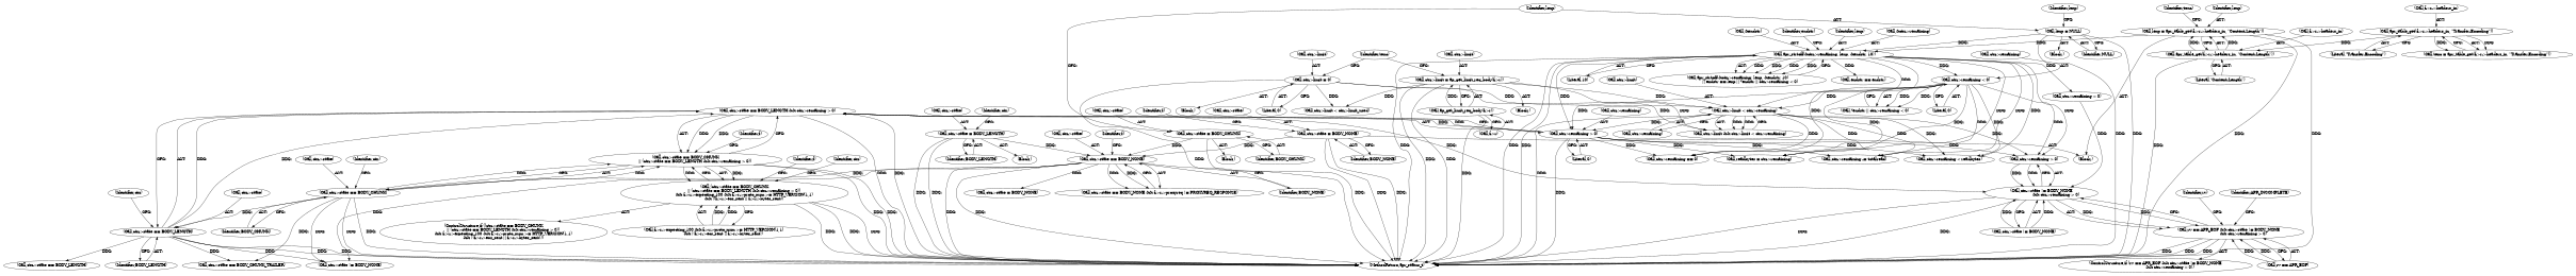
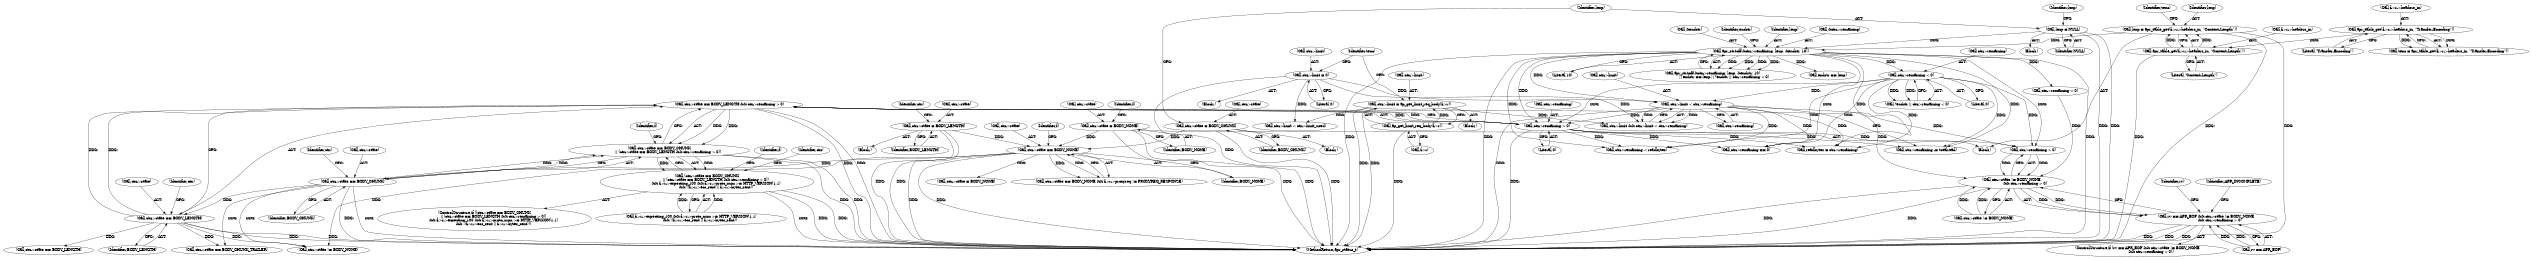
  digraph {
    n1 [label="(Call,ctx->state == BODY_LENGTH && ctx->remaining > 0)"]
    n2 [label="(Call,ctx->state == BODY_LENGTH)"]
    n3 [label="(Call,ctx->remaining > 0)"]
    n4 [label="(Call,ctx->state == BODY_CHUNK\n                || (ctx->state == BODY_LENGTH && ctx->remaining > 0))"]
    n5 [label="(Call,ctx->state != BODY_NONE\n                        && ctx->remaining > 0)"]
    n6 [label="(MethodReturn,apr_status_t)"]
    n7 [label="(Call,ctx->state == BODY_LENGTH)"]
    n8 [label="(Call,ctx->state != BODY_NONE)"]
    n9 [label="(Identifier,BODY_LENGTH)"]
    n10 [label="(Call,ctx->state == BODY_CHUNK_TRAILER)"]
    n11 [label="(Call,ctx->remaining < readbytes)"]
    n12 [label="(Call,ctx->remaining == 0)"]
    n13 [label="(Call,ctx->remaining > 0)"]
    n14 [label="(Literal,0)"]
    n15 [label="(Call,readbytes = ctx->remaining)"]
    n16 [label="(Call,ctx->remaining -= totalread)"]
    n17 [label="(Call,ctx->state == BODY_CHUNK)"]
    n18 [label="(Call,(ctx->state == BODY_CHUNK\n                || (ctx->state == BODY_LENGTH && ctx->remaining > 0))\n                && f->r->expecting_100 && f->r->proto_num >= HTTP_VERSION(1,1)\n                && !(f->r->eos_sent || f->r->bytes_sent))"]
    n19 [label="(Call,rv == APR_EOF && ctx->state != BODY_NONE\n                        && ctx->remaining > 0)"]
    n20 [label="(Call,ctx->state != BODY_NONE)"]
    n21 [label="(Identifier,BODY_CHUNK)"]
    n22 [label="(Call,ctx->state == BODY_NONE)"]
    n23 [label="(Call,ctx->state = BODY_NONE)"]
    n24 [label="(Call,ctx->state == BODY_NONE && f->r->proxyreq != PROXYREQ_RESPONSE)"]
    n25 [label="(Identifier,BODY_NONE)"]
    n26 [label="(Call,ctx->state = BODY_LENGTH)"]
    n27 [label="(Block,)"]
    n28 [label="(Identifier,BODY_LENGTH)"]
    n29 [label="(Call,ctx->state = BODY_CHUNK)"]
    n30 [label="(Identifier,BODY_CHUNK)"]
    n31 [label="(Block,)"]
    n32 [label="(Call,ctx->state = BODY_NONE)"]
    n33 [label="(Block,)"]
    n34 [label="(Identifier,BODY_NONE)"]
    n35 [label="(Call,ctx->limit < ctx->remaining)"]
    n36 [label="(Call,ctx->limit && ctx->limit < ctx->remaining)"]
    n37 [label="(Call,ctx->remaining)"]
    n38 [label="(Call,ctx->limit = 0)"]
    n39 [label="(Block,)"]
    n40 [label="(Call,ctx->limit < ctx->limit_used)"]
    n41 [label="(Literal,0)"]
    n42 [label="(Call,ctx->limit = ap_get_limit_req_body(f->r))"]
    n43 [label="(Call,ap_get_limit_req_body(f->r))"]
    n44 [label="(Block,)"]
    n45 [label="(Call,f->r)"]
    n46 [label="(Call,ctx->remaining < 0)"]
    n47 [label="(Call,*endstr || ctx->remaining < 0)"]
    n48 [label="(Literal,0)"]
    n49 [label="(Call,apr_strtoff(&ctx->remaining, lenp, &endstr, 10))"]
    n50 [label="(Literal,10)"]
    n51 [label="(Call,apr_strtoff(&ctx->remaining, lenp, &endstr, 10)\n                     || endstr == lenp || *endstr || ctx->remaining < 0)"]
-   n52 [label="(Call,endstr == endstr)"]
+   n52 [label="(Call,endstr == lenp)"]
    n53 [label="(Call,ctx->remaining > 0)"]
    n54 [label="(Call,lenp = NULL)"]
    n55 [label="(Block,)"]
    n56 [label="(Identifier,NULL)"]
    n57 [label="(Call,lenp = apr_table_get(f->r->headers_in, \"Content-Length\"))"]
    n58 [label="(Call,apr_table_get(f->r->headers_in, \"Content-Length\"))"]
    n59 [label="(Literal,\"Content-Length\")"]
    n60 [label="(Call,apr_table_get(f->r->headers_in, \"Transfer-Encoding\"))"]
    n61 [label="(Literal,\"Transfer-Encoding\")"]
    n62 [label="(Call,tenc = apr_table_get(f->r->headers_in, \"Transfer-Encoding\"))"]
    n63 [label="(ControlStructure,if ((ctx->state == BODY_CHUNK\n                || (ctx->state == BODY_LENGTH && ctx->remaining > 0))\n                && f->r->expecting_100 && f->r->proto_num >= HTTP_VERSION(1,1)\n                && !(f->r->eos_sent || f->r->bytes_sent)))"]
    n64 [label="(Call,f->r->expecting_100 && f->r->proto_num >= HTTP_VERSION(1,1)\n                && !(f->r->eos_sent || f->r->bytes_sent))"]
    n65 [label="(ControlStructure,if (rv == APR_EOF && ctx->state != BODY_NONE\n                        && ctx->remaining > 0))"]
    n66 [label="(Call,rv == APR_EOF)"]
    n67 [label="(Call,ctx->state)"]
    n68 [label="(Call,ctx->state)"]
    n69 [label="(Call,ctx->remaining)"]
    n70 [label="(Identifier,ctx)"]
    n71 [label="(Identifier,ctx)"]
    n72 [label="(Call,ctx->remaining)"]
    n73 [label="(Call,ctx->limit)"]
    n74 [label="(Call,&endstr)"]
    n75 [label="(Call,f->r->headers_in)"]
    n76 [label="(Call,ctx->state)"]
    n77 [label="(Identifier,f)"]
    n78 [label="(Identifier,f)"]
    n79 [label="(Identifier,rv)"]
    n80 [label="(Identifier,endstr)"]
    n81 [label="(Identifier,f)"]
    n82 [label="(Identifier,tenc)"]
    n83 [label="(Call,ctx->state)"]
    n84 [label="(Identifier,tenc)"]
    n85 [label="(Identifier,lenp)"]
    n86 [label="(Identifier,ctx)"]
    n87 [label="(Identifier,lenp)"]
    n88 [label="(Call,ctx->state)"]
    n89 [label="(Identifier,APR_INCOMPLETE)"]
    n90 [label="(Identifier,lenp)"]
    n91 [label="(Call,&ctx->remaining)"]
    n92 [label="(Call,ctx->state)"]
    n93 [label="(Call,ctx->limit)"]
    n94 [label="(Identifier,ctx)"]
    n95 [label="(Call,f->r->headers_in)"]
    n96 [label="(Identifier,lenp)"]
    n97 [label="(Identifier,f)"]
    n98 [label="(Call,ctx->limit)"]
    n1 -> n2 [label="CFG: "]
    n1 -> n3 [label="CFG: "]
    n1 -> n4 [label="AST: "]
    n1 -> n4 [label="DDG: "]
    n1 -> n4 [label="DDG: "]
    n1 -> n5 [label="DDG: "]
    n1 -> n6 [label="DDG: "]
    n1 -> n6 [label="DDG: "]
    n2 -> n1 [label="AST: "]
    n2 -> n1 [label="DDG: "]
    n2 -> n1 [label="DDG: "]
    n2 -> n6 [label="DDG: "]
    n2 -> n6 [label="DDG: "]
    n2 -> n7 [label="DDG: "]
    n2 -> n8 [label="DDG: "]
    n2 -> n9 [label="CFG: "]
    n2 -> n10 [label="DDG: "]
    n3 -> n1 [label="AST: "]
    n3 -> n1 [label="DDG: "]
    n3 -> n1 [label="DDG: "]
    n3 -> n6 [label="DDG: "]
    n3 -> n11 [label="DDG: "]
    n3 -> n12 [label="DDG: "]
    n3 -> n13 [label="DDG: "]
    n3 -> n14 [label="CFG: "]
    n3 -> n15 [label="DDG: "]
    n3 -> n16 [label="DDG: "]
    n4 -> n1 [label="CFG: "]
    n4 -> n6 [label="DDG: "]
    n4 -> n6 [label="DDG: "]
    n4 -> n17 [label="CFG: "]
    n4 -> n18 [label="AST: "]
    n4 -> n18 [label="DDG: "]
    n4 -> n18 [label="DDG: "]
    n5 -> n6 [label="DDG: "]
    n5 -> n6 [label="DDG: "]
    n5 -> n13 [label="CFG: "]
    n5 -> n19 [label="AST: "]
    n5 -> n19 [label="DDG: "]
    n5 -> n19 [label="DDG: "]
    n5 -> n20 [label="CFG: "]
    n9 -> n2 [label="AST: "]
    n13 -> n5 [label="AST: "]
    n13 -> n5 [label="DDG: "]
    n13 -> n5 [label="DDG: "]
    n14 -> n3 [label="AST: "]
    n17 -> n2 [label="DDG: "]
    n17 -> n4 [label="AST: "]
    n17 -> n4 [label="DDG: "]
    n17 -> n4 [label="DDG: "]
    n17 -> n6 [label="DDG: "]
    n17 -> n6 [label="DDG: "]
    n17 -> n8 [label="DDG: "]
    n17 -> n10 [label="DDG: "]
    n17 -> n21 [label="CFG: "]
    n18 -> n4 [label="CFG: "]
    n18 -> n6 [label="DDG: "]
    n18 -> n6 [label="DDG: "]
    n18 -> n6 [label="DDG: "]
    n18 -> n63 [label="AST: "]
    n18 -> n64 [label="CFG: "]
    n19 -> n5 [label="CFG: "]
    n19 -> n6 [label="DDG: "]
    n19 -> n6 [label="DDG: "]
    n19 -> n6 [label="DDG: "]
    n19 -> n65 [label="AST: "]
    n19 -> n66 [label="CFG: "]
    n20 -> n5 [label="AST: "]
    n20 -> n5 [label="DDG: "]
    n20 -> n5 [label="DDG: "]
    n21 -> n17 [label="AST: "]
    n22 -> n6 [label="DDG: "]
    n22 -> n6 [label="DDG: "]
    n22 -> n8 [label="DDG: "]
    n22 -> n17 [label="DDG: "]
    n22 -> n23 [label="DDG: "]
    n22 -> n24 [label="AST: "]
    n22 -> n24 [label="DDG: "]
    n22 -> n24 [label="DDG: "]
    n22 -> n25 [label="CFG: "]
    n24 -> n22 [label="CFG: "]
    n25 -> n22 [label="AST: "]
    n26 -> n6 [label="DDG: "]
    n26 -> n6 [label="DDG: "]
    n26 -> n22 [label="DDG: "]
    n26 -> n27 [label="AST: "]
    n26 -> n28 [label="CFG: "]
    n28 -> n26 [label="AST: "]
    n29 -> n6 [label="DDG: "]
    n29 -> n22 [label="DDG: "]
    n29 -> n30 [label="CFG: "]
    n29 -> n31 [label="AST: "]
    n30 -> n29 [label="AST: "]
    n32 -> n6 [label="DDG: "]
    n32 -> n6 [label="DDG: "]
    n32 -> n22 [label="DDG: "]
    n32 -> n33 [label="AST: "]
    n32 -> n34 [label="CFG: "]
    n34 -> n32 [label="AST: "]
    n35 -> n3 [label="DDG: "]
    n35 -> n6 [label="DDG: "]
    n35 -> n11 [label="DDG: "]
    n35 -> n12 [label="DDG: "]
    n35 -> n13 [label="DDG: "]
    n35 -> n15 [label="DDG: "]
-   n35 -> n16 [label="DDG: "]
+   n35 -> n16 [label="CFG: "]
    n35 -> n36 [label="AST: "]
    n35 -> n36 [label="DDG: "]
    n35 -> n36 [label="DDG: "]
    n35 -> n37 [label="CFG: "]
    n36 -> n35 [label="CFG: "]
    n37 -> n35 [label="AST: "]
    n38 -> n6 [label="DDG: "]
    n38 -> n35 [label="DDG: "]
    n38 -> n36 [label="DDG: "]
    n38 -> n39 [label="AST: "]
    n38 -> n40 [label="DDG: "]
    n38 -> n41 [label="CFG: "]
    n41 -> n38 [label="AST: "]
    n42 -> n6 [label="DDG: "]
    n42 -> n6 [label="DDG: "]
-   n42 -> n35 [label="DDG: "]
    n42 -> n36 [label="DDG: "]
    n42 -> n40 [label="DDG: "]
    n42 -> n43 [label="CFG: "]
    n42 -> n44 [label="AST: "]
    n43 -> n6 [label="DDG: "]
    n43 -> n42 [label="AST: "]
    n43 -> n42 [label="DDG: "]
    n43 -> n45 [label="CFG: "]
    n45 -> n43 [label="AST: "]
    n46 -> n3 [label="DDG: "]
    n46 -> n11 [label="DDG: "]
    n46 -> n12 [label="DDG: "]
    n46 -> n13 [label="DDG: "]
    n46 -> n15 [label="DDG: "]
    n46 -> n16 [label="DDG: "]
    n46 -> n35 [label="DDG: "]
    n46 -> n47 [label="AST: "]
    n46 -> n47 [label="DDG: "]
    n46 -> n47 [label="DDG: "]
    n46 -> n48 [label="CFG: "]
    n47 -> n46 [label="CFG: "]
    n48 -> n46 [label="AST: "]
    n49 -> n3 [label="DDG: "]
    n49 -> n6 [label="DDG: "]
    n49 -> n6 [label="DDG: "]
    n49 -> n6 [label="DDG: "]
    n49 -> n11 [label="DDG: "]
    n49 -> n12 [label="DDG: "]
    n49 -> n13 [label="DDG: "]
    n49 -> n15 [label="DDG: "]
    n49 -> n16 [label="DDG: "]
    n49 -> n35 [label="DDG: "]
    n49 -> n46 [label="DDG: "]
    n49 -> n50 [label="CFG: "]
    n49 -> n51 [label="AST: "]
    n49 -> n51 [label="DDG: "]
    n49 -> n51 [label="DDG: "]
    n49 -> n51 [label="DDG: "]
    n49 -> n51 [label="DDG: "]
    n49 -> n52 [label="DDG: "]
    n49 -> n53 [label="DDG: "]
    n50 -> n49 [label="AST: "]
    n51 -> n49 [label="CFG: "]
    n53 -> n5 [label="DDG: "]
    n54 -> n6 [label="DDG: "]
    n54 -> n6 [label="DDG: "]
    n54 -> n49 [label="DDG: "]
    n54 -> n55 [label="AST: "]
    n54 -> n56 [label="CFG: "]
    n56 -> n54 [label="AST: "]
    n57 -> n6 [label="DDG: "]
    n57 -> n6 [label="DDG: "]
    n57 -> n33 [label="AST: "]
    n57 -> n49 [label="DDG: "]
    n57 -> n58 [label="CFG: "]
    n58 -> n6 [label="DDG: "]
    n58 -> n57 [label="AST: "]
    n58 -> n57 [label="DDG: "]
    n58 -> n57 [label="DDG: "]
    n58 -> n59 [label="CFG: "]
    n59 -> n58 [label="AST: "]
    n60 -> n58 [label="DDG: "]
    n60 -> n61 [label="CFG: "]
    n60 -> n62 [label="AST: "]
    n60 -> n62 [label="DDG: "]
    n60 -> n62 [label="DDG: "]
    n61 -> n60 [label="AST: "]
    n62 -> n60 [label="CFG: "]
    n64 -> n18 [label="AST: "]
    n64 -> n18 [label="DDG: "]
    n64 -> n18 [label="DDG: "]
    n66 -> n19 [label="AST: "]
    n66 -> n19 [label="DDG: "]
    n66 -> n19 [label="DDG: "]
    n67 -> n26 [label="AST: "]
    n68 -> n2 [label="AST: "]
    n69 -> n46 [label="AST: "]
    n70 -> n17 [label="CFG: "]
    n71 -> n26 [label="CFG: "]
    n72 -> n3 [label="AST: "]
    n73 -> n42 [label="AST: "]
    n74 -> n49 [label="AST: "]
    n75 -> n60 [label="AST: "]
    n76 -> n17 [label="AST: "]
    n77 -> n22 [label="CFG: "]
    n78 -> n32 [label="CFG: "]
    n79 -> n19 [label="CFG: "]
    n80 -> n49 [label="CFG: "]
    n81 -> n18 [label="CFG: "]
    n82 -> n57 [label="CFG: "]
    n83 -> n29 [label="AST: "]
    n84 -> n38 [label="CFG: "]
    n84 -> n42 [label="CFG: "]
    n85 -> n54 [label="CFG: "]
    n86 -> n18 [label="CFG: "]
    n87 -> n29 [label="CFG: "]
    n87 -> n54 [label="AST: "]
    n88 -> n22 [label="AST: "]
    n89 -> n19 [label="CFG: "]
    n90 -> n49 [label="AST: "]
    n91 -> n49 [label="AST: "]
    n92 -> n32 [label="AST: "]
    n93 -> n38 [label="AST: "]
    n94 -> n2 [label="CFG: "]
    n95 -> n58 [label="AST: "]
    n96 -> n57 [label="AST: "]
    n97 -> n4 [label="CFG: "]
    n98 -> n35 [label="AST: "]
  }
